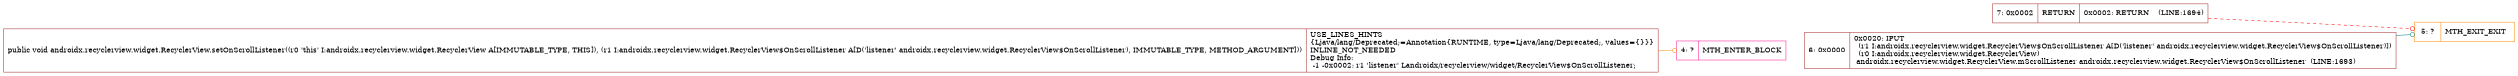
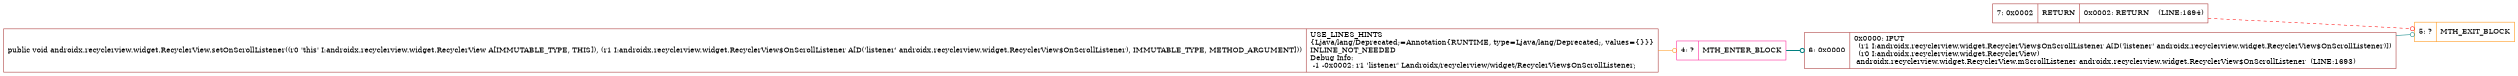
  digraph {
    rankdir=LR
    node [color=brown shape=record]
    edge [arrowhead=odot color=teal style=solid]
    n1 [color=deeppink label="{4\:\ ?|MTH_ENTER_BLOCK\l}"]
-   n2 [label="{6\:\ 0x0000|0x0020: IPUT  \l  (r1 I:androidx.recyclerview.widget.RecyclerView$OnScrollListener A[D('listener' androidx.recyclerview.widget.RecyclerView$OnScrollListener)])\l  (r0 I:androidx.recyclerview.widget.RecyclerView)\l androidx.recyclerview.widget.RecyclerView.mScrollListener androidx.recyclerview.widget.RecyclerView$OnScrollListener  (LINE:1693)\l}"]
-   n3 [color=darkorange label="{5\:\ ?|MTH_EXIT_EXIT\l}"]
+   n2 [label="{6\:\ 0x0000|0x0000: IPUT  \l  (r1 I:androidx.recyclerview.widget.RecyclerView$OnScrollListener A[D('listener' androidx.recyclerview.widget.RecyclerView$OnScrollListener)])\l  (r0 I:androidx.recyclerview.widget.RecyclerView)\l androidx.recyclerview.widget.RecyclerView.mScrollListener androidx.recyclerview.widget.RecyclerView$OnScrollListener  (LINE:1693)\l}"]
+   n3 [color=darkorange label="{5\:\ ?|MTH_EXIT_BLOCK\l}"]
    n4 [label="{7\:\ 0x0002|RETURN\l|0x0002: RETURN    (LINE:1694)\l}"]
    n5 [label="{public void androidx.recyclerview.widget.RecyclerView.setOnScrollListener((r0 'this' I:androidx.recyclerview.widget.RecyclerView A[IMMUTABLE_TYPE, THIS]), (r1 I:androidx.recyclerview.widget.RecyclerView$OnScrollListener A[D('listener' androidx.recyclerview.widget.RecyclerView$OnScrollListener), IMMUTABLE_TYPE, METHOD_ARGUMENT]))  | USE_LINES_HINTS\l\{Ljava\/lang\/Deprecated;=Annotation\{RUNTIME, type=Ljava\/lang\/Deprecated;, values=\{\}\}\}\lINLINE_NOT_NEEDED\lDebug Info:\l  \-1 \-0x0002: r1 'listener' Landroidx\/recyclerview\/widget\/RecyclerView$OnScrollListener;\l}"]
+   n1 -> n2 [style=bold]
    n2 -> n3
    n4 -> n3 [color=red style=dashed]
    n5 -> n1 [color=darkorange]
  }
